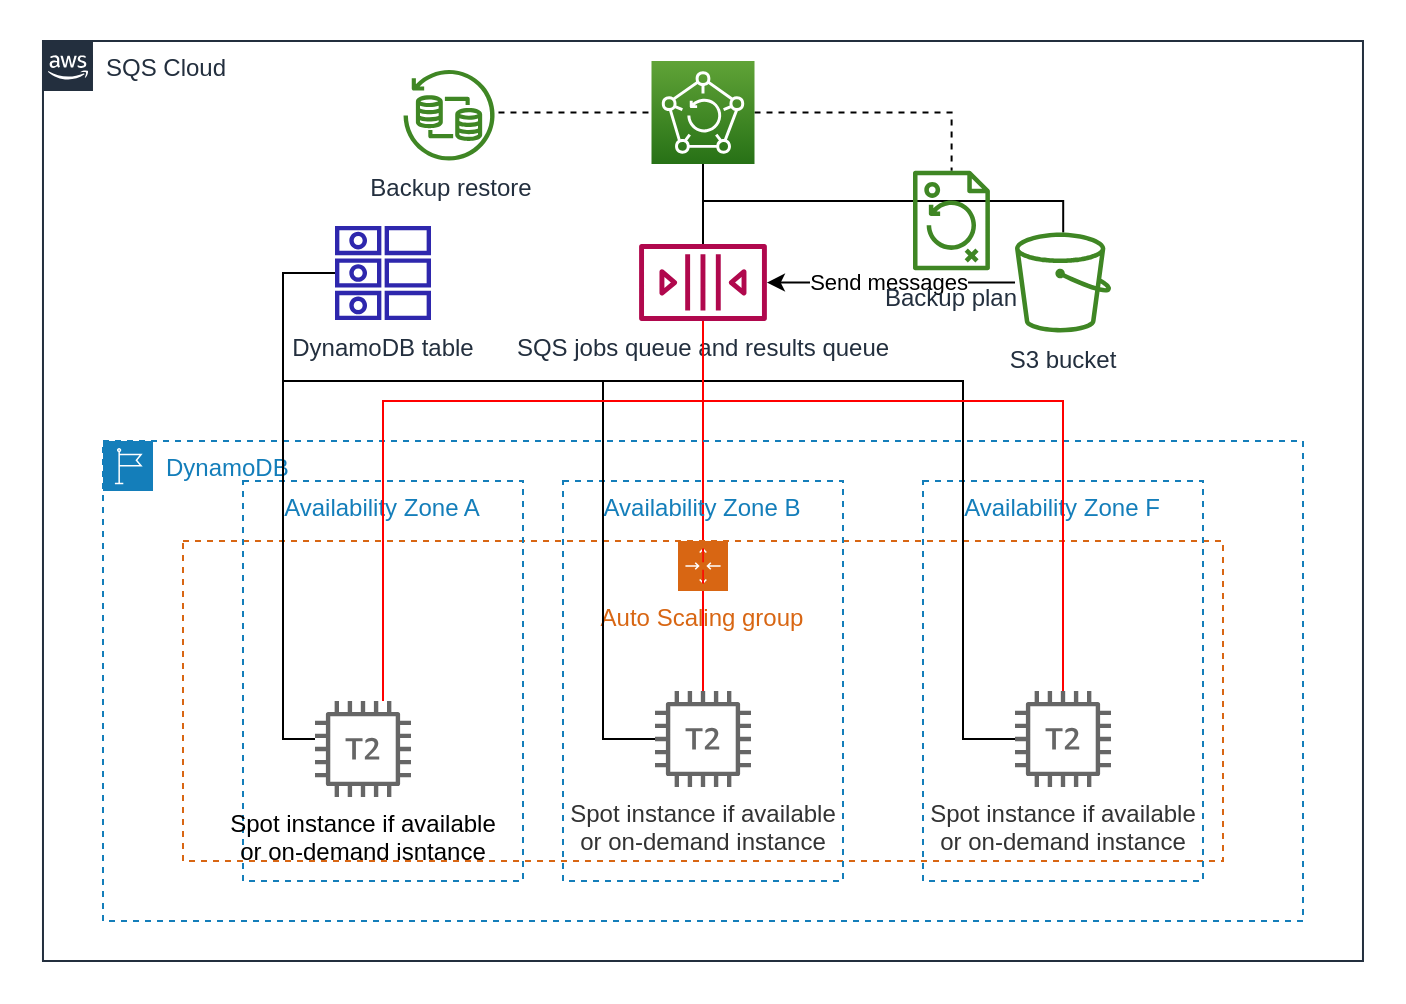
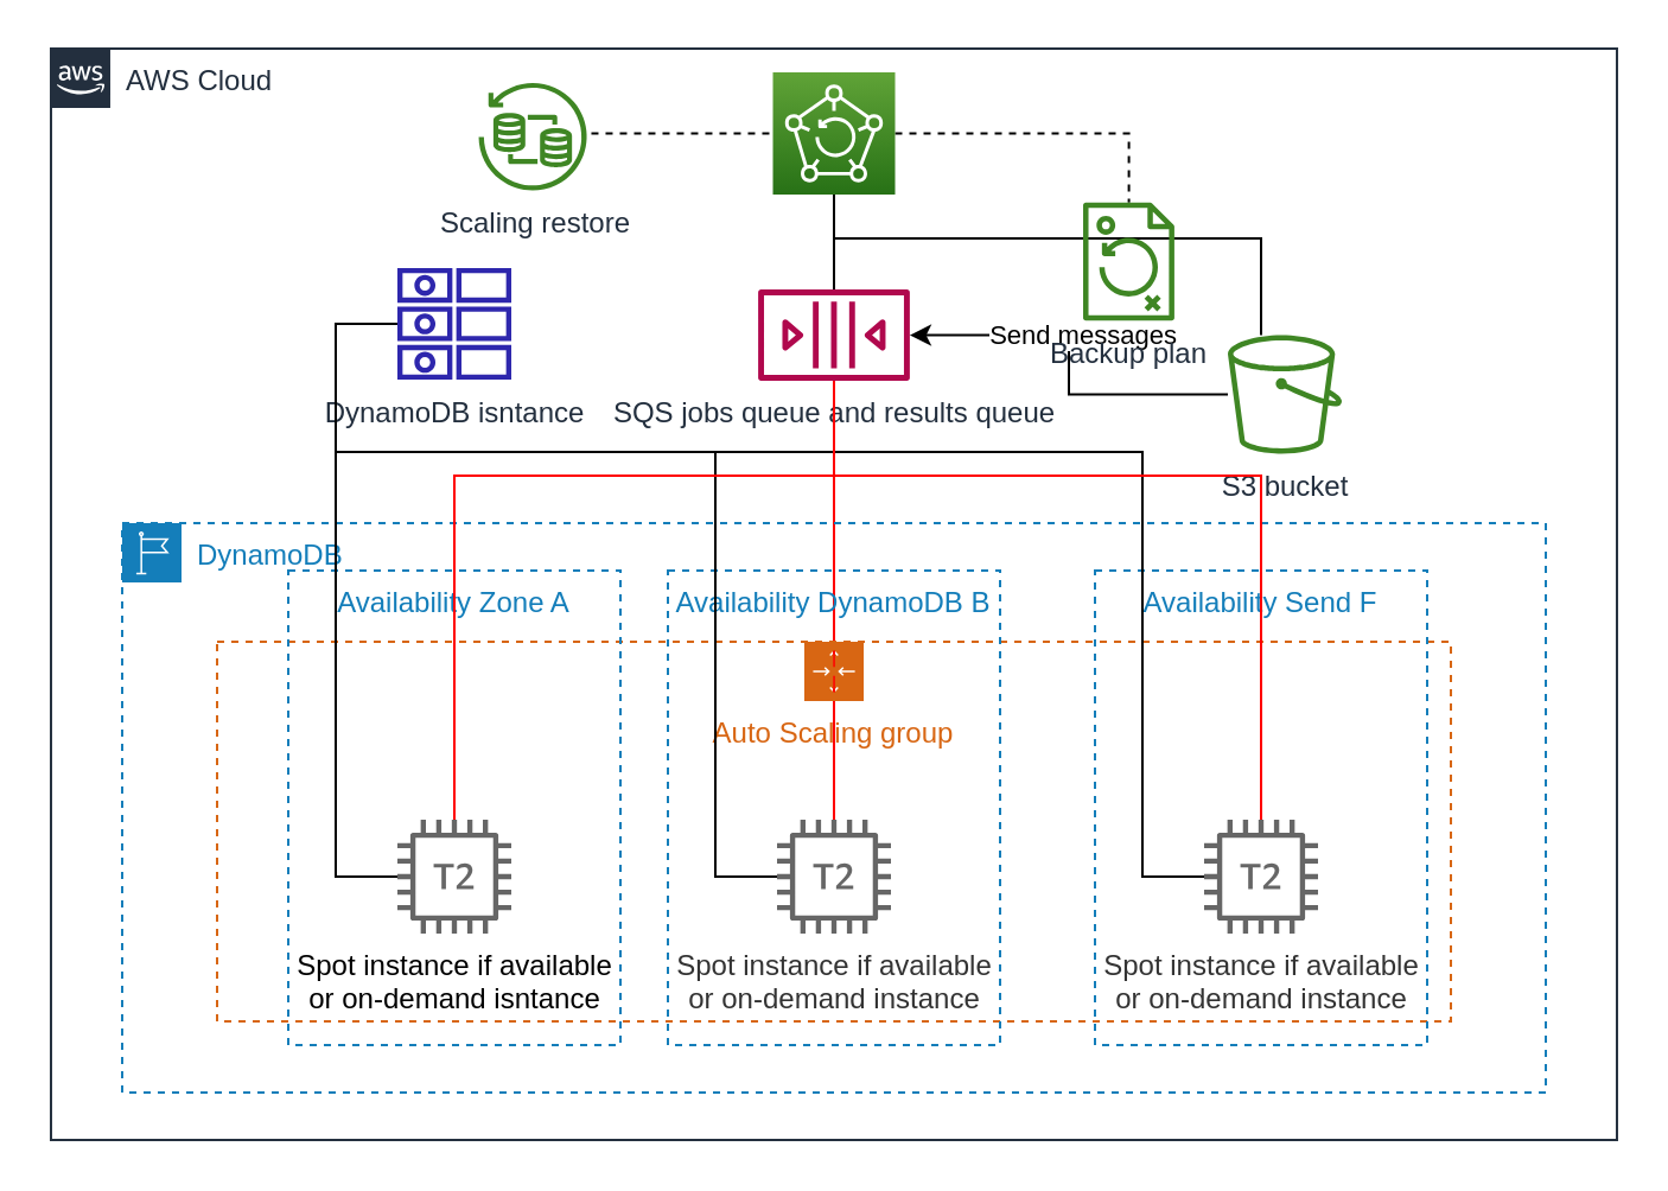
  <mxCell id="0" />
  <mxCell id="1" parent="0" />
- <mxCell id="2" value="SQS Cloud" style="points=[[0,0],[0.25,0],[0.5,0],[0.75,0],[1,0],[1,0.25],[1,0.5],[1,0.75],[1,1],[0.75,1],[0.5,1],[0.25,1],[0,1],[0,0.75],[0,0.5],[0,0.25]];outlineConnect=0;gradientColor=none;html=1;whiteSpace=wrap;fontSize=12;fontStyle=0;container=0;pointerEvents=0;collapsible=0;recursiveResize=0;shape=mxgraph.aws4.group;grIcon=mxgraph.aws4.group_aws_cloud_alt;strokeColor=#232F3E;fillColor=none;verticalAlign=top;align=left;spacingLeft=30;fontColor=#232F3E;dashed=0;" parent="1" vertex="1"><mxGeometry x="20.99" y="20" width="660" height="460" as="geometry" /></mxCell>
+ <mxCell id="2" value="AWS Cloud" style="points=[[0,0],[0.25,0],[0.5,0],[0.75,0],[1,0],[1,0.25],[1,0.5],[1,0.75],[1,1],[0.75,1],[0.5,1],[0.25,1],[0,1],[0,0.75],[0,0.5],[0,0.25]];outlineConnect=0;gradientColor=none;html=1;whiteSpace=wrap;fontSize=12;fontStyle=0;container=0;pointerEvents=0;collapsible=0;recursiveResize=0;shape=mxgraph.aws4.group;grIcon=mxgraph.aws4.group_aws_cloud_alt;strokeColor=#232F3E;fillColor=none;verticalAlign=top;align=left;spacingLeft=30;fontColor=#232F3E;dashed=0;" parent="1" vertex="1"><mxGeometry x="20.99" y="20" width="660" height="460" as="geometry" /></mxCell>
  <mxCell id="3" style="edgeStyle=orthogonalEdgeStyle;rounded=0;orthogonalLoop=1;jettySize=auto;html=1;fontColor=#000000;startArrow=none;startFill=0;endArrow=none;endFill=0;strokeColor=#FF0000;" edge="1" parent="1" source="19"><mxGeometry relative="1" as="geometry"><mxPoint x="351" y="160" as="targetPoint" /><Array as="points"><mxPoint x="351" y="220" /><mxPoint x="351" y="220" /></Array></mxGeometry></mxCell>
  <mxCell id="4" style="edgeStyle=orthogonalEdgeStyle;rounded=0;orthogonalLoop=1;jettySize=auto;html=1;fontColor=#000000;startArrow=none;startFill=0;endArrow=none;endFill=0;strokeColor=#000000;" edge="1" parent="1" source="5" target="27"><mxGeometry relative="1" as="geometry"><Array as="points"><mxPoint x="531" y="100" /><mxPoint x="351" y="100" /></Array></mxGeometry></mxCell>
- <mxCell id="5" value="S3 bucket" style="sketch=0;outlineConnect=0;fontColor=#232F3E;gradientColor=none;fillColor=#3F8624;strokeColor=none;dashed=0;verticalLabelPosition=bottom;verticalAlign=top;align=center;html=1;fontSize=12;fontStyle=0;aspect=fixed;pointerEvents=1;shape=mxgraph.aws4.bucket;" parent="1" vertex="1"><mxGeometry x="507" y="115.75" width="48.08" height="50" as="geometry" /></mxCell>
+ <mxCell id="5" value="S3 bucket" style="sketch=0;outlineConnect=0;fontColor=#232F3E;gradientColor=none;fillColor=#3F8624;strokeColor=none;dashed=0;verticalLabelPosition=bottom;verticalAlign=top;align=center;html=1;fontSize=12;fontStyle=0;aspect=fixed;pointerEvents=1;shape=mxgraph.aws4.bucket;" parent="1" vertex="1"><mxGeometry x="517" y="140.75" width="48.08" height="50" as="geometry" /></mxCell>
  <mxCell id="6" style="edgeStyle=orthogonalEdgeStyle;rounded=0;orthogonalLoop=1;jettySize=auto;html=1;fontColor=#000000;startArrow=none;startFill=0;endArrow=none;endFill=0;strokeColor=#000000;" edge="1" parent="1" source="7" target="27"><mxGeometry relative="1" as="geometry" /></mxCell>
  <mxCell id="7" value="SQS jobs queue and results queue" style="sketch=0;outlineConnect=0;fontColor=#232F3E;gradientColor=none;fillColor=#B0084D;strokeColor=none;dashed=0;verticalLabelPosition=bottom;verticalAlign=top;align=center;html=1;fontSize=12;fontStyle=0;aspect=fixed;pointerEvents=1;shape=mxgraph.aws4.queue;horizontal=1;" parent="1" vertex="1"><mxGeometry x="319.05" y="121.5" width="63.89" height="38.5" as="geometry" /></mxCell>
  <mxCell id="8" style="edgeStyle=orthogonalEdgeStyle;rounded=0;orthogonalLoop=1;jettySize=auto;html=1;fontColor=#000000;" edge="1" parent="1" source="5" target="7"><mxGeometry relative="1" as="geometry" /></mxCell>
  <mxCell id="9" value="Send messages" style="edgeLabel;html=1;align=center;verticalAlign=middle;resizable=0;points=[];fontColor=#000000;" vertex="1" connectable="0" parent="8"><mxGeometry x="0.306" y="3" relative="1" as="geometry"><mxPoint x="17" y="-3" as="offset" /></mxGeometry></mxCell>
- <mxCell id="10" value="DynamoDB table" style="sketch=0;outlineConnect=0;fontColor=#232F3E;gradientColor=none;fillColor=#2E27AD;strokeColor=none;dashed=0;verticalLabelPosition=bottom;verticalAlign=top;align=center;html=1;fontSize=12;fontStyle=0;aspect=fixed;pointerEvents=1;shape=mxgraph.aws4.attributes;" parent="1" vertex="1"><mxGeometry x="167" y="112" width="48" height="48" as="geometry" /></mxCell>
+ <mxCell id="10" value="DynamoDB isntance" style="sketch=0;outlineConnect=0;fontColor=#232F3E;gradientColor=none;fillColor=#2E27AD;strokeColor=none;dashed=0;verticalLabelPosition=bottom;verticalAlign=top;align=center;html=1;fontSize=12;fontStyle=0;aspect=fixed;pointerEvents=1;shape=mxgraph.aws4.attributes;" parent="1" vertex="1"><mxGeometry x="167" y="112" width="48" height="48" as="geometry" /></mxCell>
  <mxCell id="11" value="" style="group" vertex="1" connectable="0" parent="1"><mxGeometry x="51" y="220" width="600" height="240" as="geometry" /></mxCell>
  <mxCell id="12" value="DynamoDB" style="points=[[0,0],[0.25,0],[0.5,0],[0.75,0],[1,0],[1,0.25],[1,0.5],[1,0.75],[1,1],[0.75,1],[0.5,1],[0.25,1],[0,1],[0,0.75],[0,0.5],[0,0.25]];outlineConnect=0;gradientColor=none;html=1;whiteSpace=wrap;fontSize=12;fontStyle=0;container=0;pointerEvents=0;collapsible=0;recursiveResize=0;shape=mxgraph.aws4.group;grIcon=mxgraph.aws4.group_region;strokeColor=#147EBA;fillColor=none;verticalAlign=top;align=left;spacingLeft=30;fontColor=#147EBA;dashed=1;" parent="11" vertex="1"><mxGeometry width="600" height="240" as="geometry" /></mxCell>
  <mxCell id="13" value="Auto Scaling group" style="points=[[0,0],[0.25,0],[0.5,0],[0.75,0],[1,0],[1,0.25],[1,0.5],[1,0.75],[1,1],[0.75,1],[0.5,1],[0.25,1],[0,1],[0,0.75],[0,0.5],[0,0.25]];outlineConnect=0;gradientColor=none;html=1;whiteSpace=wrap;fontSize=12;fontStyle=0;container=1;pointerEvents=0;collapsible=0;recursiveResize=0;shape=mxgraph.aws4.groupCenter;grIcon=mxgraph.aws4.group_auto_scaling_group;grStroke=1;strokeColor=#D86613;fillColor=none;verticalAlign=top;align=center;fontColor=#D86613;dashed=1;spacingTop=25;" parent="11" vertex="1"><mxGeometry x="40" y="50" width="520" height="160" as="geometry" /></mxCell>
  <mxCell id="14" value="" style="shape=image;html=1;verticalAlign=top;verticalLabelPosition=bottom;labelBackgroundColor=#ffffff;imageAspect=0;aspect=fixed;image=https://cdn0.iconfinder.com/data/icons/font-awesome-solid-vol-2/512/ellipsis-h-128.png;fontColor=#666666;" parent="13" vertex="1"><mxGeometry x="340" y="68" width="24" height="24" as="geometry" /></mxCell>
  <mxCell id="15" value="Availability Zone A" style="fillColor=none;strokeColor=#147EBA;dashed=1;verticalAlign=top;fontStyle=0;fontColor=#147EBA;" parent="11" vertex="1"><mxGeometry x="70" y="20" width="140" height="200" as="geometry" /></mxCell>
- <mxCell id="16" value="Availability Zone B" style="fillColor=none;strokeColor=#147EBA;dashed=1;verticalAlign=top;fontStyle=0;fontColor=#147EBA;" parent="11" vertex="1"><mxGeometry x="230" y="20" width="140" height="200" as="geometry" /></mxCell>
- <mxCell id="17" value="Availability Zone F" style="fillColor=none;strokeColor=#147EBA;dashed=1;verticalAlign=top;fontStyle=0;fontColor=#147EBA;" parent="11" vertex="1"><mxGeometry x="410" y="20" width="140" height="200" as="geometry" /></mxCell>
- <mxCell id="18" value="Spot instance if available&lt;br&gt;or on-demand isntance" style="sketch=0;outlineConnect=0;fontColor=#000000;gradientColor=none;fillColor=#666666;strokeColor=none;dashed=0;verticalLabelPosition=bottom;verticalAlign=top;align=center;html=1;fontSize=12;fontStyle=0;aspect=fixed;pointerEvents=1;shape=mxgraph.aws4.t2_instance;" parent="11" vertex="1"><mxGeometry x="106" y="130" width="48" height="48" as="geometry" /></mxCell>
+ <mxCell id="16" value="Availability DynamoDB B" style="fillColor=none;strokeColor=#147EBA;dashed=1;verticalAlign=top;fontStyle=0;fontColor=#147EBA;" parent="11" vertex="1"><mxGeometry x="230" y="20" width="140" height="200" as="geometry" /></mxCell>
+ <mxCell id="17" value="Availability Send F" style="fillColor=none;strokeColor=#147EBA;dashed=1;verticalAlign=top;fontStyle=0;fontColor=#147EBA;" parent="11" vertex="1"><mxGeometry x="410" y="20" width="140" height="200" as="geometry" /></mxCell>
+ <mxCell id="18" value="Spot instance if available&lt;br&gt;or on-demand isntance" style="sketch=0;outlineConnect=0;fontColor=#000000;gradientColor=none;fillColor=#666666;strokeColor=none;dashed=0;verticalLabelPosition=bottom;verticalAlign=top;align=center;html=1;fontSize=12;fontStyle=0;aspect=fixed;pointerEvents=1;shape=mxgraph.aws4.t2_instance;" parent="11" vertex="1"><mxGeometry x="116" y="125" width="48" height="48" as="geometry" /></mxCell>
  <mxCell id="19" value="Spot instance if available&lt;br&gt;or on-demand instance" style="sketch=0;outlineConnect=0;fontColor=#333333;fillColor=#666666;strokeColor=#666666;dashed=0;verticalLabelPosition=bottom;verticalAlign=top;align=center;html=1;fontSize=12;fontStyle=0;aspect=fixed;pointerEvents=1;shape=mxgraph.aws4.t2_instance;" parent="11" vertex="1"><mxGeometry x="276" y="125" width="48" height="48" as="geometry" /></mxCell>
  <mxCell id="20" value="Spot instance if available&lt;br&gt;or on-demand instance" style="sketch=0;outlineConnect=0;fontColor=#333333;fillColor=#666666;strokeColor=#666666;dashed=0;verticalLabelPosition=bottom;verticalAlign=top;align=center;html=1;fontSize=12;fontStyle=0;aspect=fixed;pointerEvents=1;shape=mxgraph.aws4.t2_instance;" parent="11" vertex="1"><mxGeometry x="456" y="125" width="48" height="48" as="geometry" /></mxCell>
  <mxCell id="21" style="edgeStyle=orthogonalEdgeStyle;rounded=0;orthogonalLoop=1;jettySize=auto;html=1;fontColor=#000000;startArrow=none;startFill=0;endArrow=none;endFill=0;strokeColor=#000000;" edge="1" parent="1" source="10" target="18"><mxGeometry relative="1" as="geometry"><Array as="points"><mxPoint x="141" y="136" /><mxPoint x="141" y="369" /></Array></mxGeometry></mxCell>
  <mxCell id="22" style="edgeStyle=orthogonalEdgeStyle;rounded=0;orthogonalLoop=1;jettySize=auto;html=1;fontColor=#000000;startArrow=none;startFill=0;endArrow=none;endFill=0;strokeColor=#000000;" edge="1" parent="1" source="10" target="19"><mxGeometry relative="1" as="geometry"><Array as="points"><mxPoint x="141" y="136" /><mxPoint x="141" y="190" /><mxPoint x="301" y="190" /><mxPoint x="301" y="369" /></Array></mxGeometry></mxCell>
  <mxCell id="23" style="edgeStyle=orthogonalEdgeStyle;rounded=0;orthogonalLoop=1;jettySize=auto;html=1;fontColor=#000000;startArrow=none;startFill=0;endArrow=none;endFill=0;strokeColor=#FF0000;" edge="1" parent="1" source="18" target="7"><mxGeometry relative="1" as="geometry"><mxPoint x="351" y="170" as="targetPoint" /><Array as="points"><mxPoint x="191" y="200" /><mxPoint x="351" y="200" /></Array></mxGeometry></mxCell>
  <mxCell id="24" style="edgeStyle=orthogonalEdgeStyle;rounded=0;orthogonalLoop=1;jettySize=auto;html=1;fontColor=#000000;startArrow=none;startFill=0;endArrow=none;endFill=0;strokeColor=#000000;" edge="1" parent="1" source="10" target="20"><mxGeometry relative="1" as="geometry"><Array as="points"><mxPoint x="141" y="136" /><mxPoint x="141" y="190" /><mxPoint x="481" y="190" /><mxPoint x="481" y="369" /></Array></mxGeometry></mxCell>
  <mxCell id="25" style="edgeStyle=orthogonalEdgeStyle;rounded=0;orthogonalLoop=1;jettySize=auto;html=1;fontColor=#000000;startArrow=none;startFill=0;endArrow=none;endFill=0;strokeColor=#FF0000;" edge="1" parent="1" source="20" target="7"><mxGeometry relative="1" as="geometry"><Array as="points"><mxPoint x="531" y="200" /><mxPoint x="351" y="200" /></Array></mxGeometry></mxCell>
  <mxCell id="26" style="edgeStyle=orthogonalEdgeStyle;rounded=0;orthogonalLoop=1;jettySize=auto;html=1;fontColor=#000000;startArrow=none;startFill=0;endArrow=none;endFill=0;strokeColor=#000000;dashed=1;" edge="1" parent="1" source="27" target="28"><mxGeometry relative="1" as="geometry" /></mxCell>
  <mxCell id="27" value="" style="sketch=0;points=[[0,0,0],[0.25,0,0],[0.5,0,0],[0.75,0,0],[1,0,0],[0,1,0],[0.25,1,0],[0.5,1,0],[0.75,1,0],[1,1,0],[0,0.25,0],[0,0.5,0],[0,0.75,0],[1,0.25,0],[1,0.5,0],[1,0.75,0]];outlineConnect=0;fontColor=#232F3E;gradientColor=#60A337;gradientDirection=north;fillColor=#277116;strokeColor=#ffffff;dashed=0;verticalLabelPosition=bottom;verticalAlign=top;align=center;html=1;fontSize=12;fontStyle=0;aspect=fixed;shape=mxgraph.aws4.resourceIcon;resIcon=mxgraph.aws4.backup;" vertex="1" parent="1"><mxGeometry x="325.25" y="30" width="51.5" height="51.5" as="geometry" /></mxCell>
  <mxCell id="28" value="Backup plan" style="sketch=0;outlineConnect=0;fontColor=#232F3E;gradientColor=none;fillColor=#3F8624;strokeColor=none;dashed=0;verticalLabelPosition=bottom;verticalAlign=top;align=center;html=1;fontSize=12;fontStyle=0;aspect=fixed;pointerEvents=1;shape=mxgraph.aws4.backup_plan;" vertex="1" parent="1"><mxGeometry x="456" y="84.75" width="38.45" height="50" as="geometry" /></mxCell>
  <mxCell id="29" value="" style="edgeStyle=orthogonalEdgeStyle;rounded=0;orthogonalLoop=1;jettySize=auto;html=1;fontColor=#000000;startArrow=none;startFill=0;endArrow=none;endFill=0;strokeColor=#000000;dashed=1;" edge="1" parent="1" source="30" target="27"><mxGeometry relative="1" as="geometry" /></mxCell>
- <mxCell id="30" value="Backup restore" style="sketch=0;outlineConnect=0;fontColor=#232F3E;gradientColor=none;fillColor=#3F8624;strokeColor=none;dashed=0;verticalLabelPosition=bottom;verticalAlign=top;align=center;html=1;fontSize=12;fontStyle=0;aspect=fixed;pointerEvents=1;shape=mxgraph.aws4.backup_restore;" vertex="1" parent="1"><mxGeometry x="201" y="31.75" width="48" height="48" as="geometry" /></mxCell>
+ <mxCell id="30" value="Scaling restore" style="sketch=0;outlineConnect=0;fontColor=#232F3E;gradientColor=none;fillColor=#3F8624;strokeColor=none;dashed=0;verticalLabelPosition=bottom;verticalAlign=top;align=center;html=1;fontSize=12;fontStyle=0;aspect=fixed;pointerEvents=1;shape=mxgraph.aws4.backup_restore;" vertex="1" parent="1"><mxGeometry x="201" y="31.75" width="48" height="48" as="geometry" /></mxCell>
